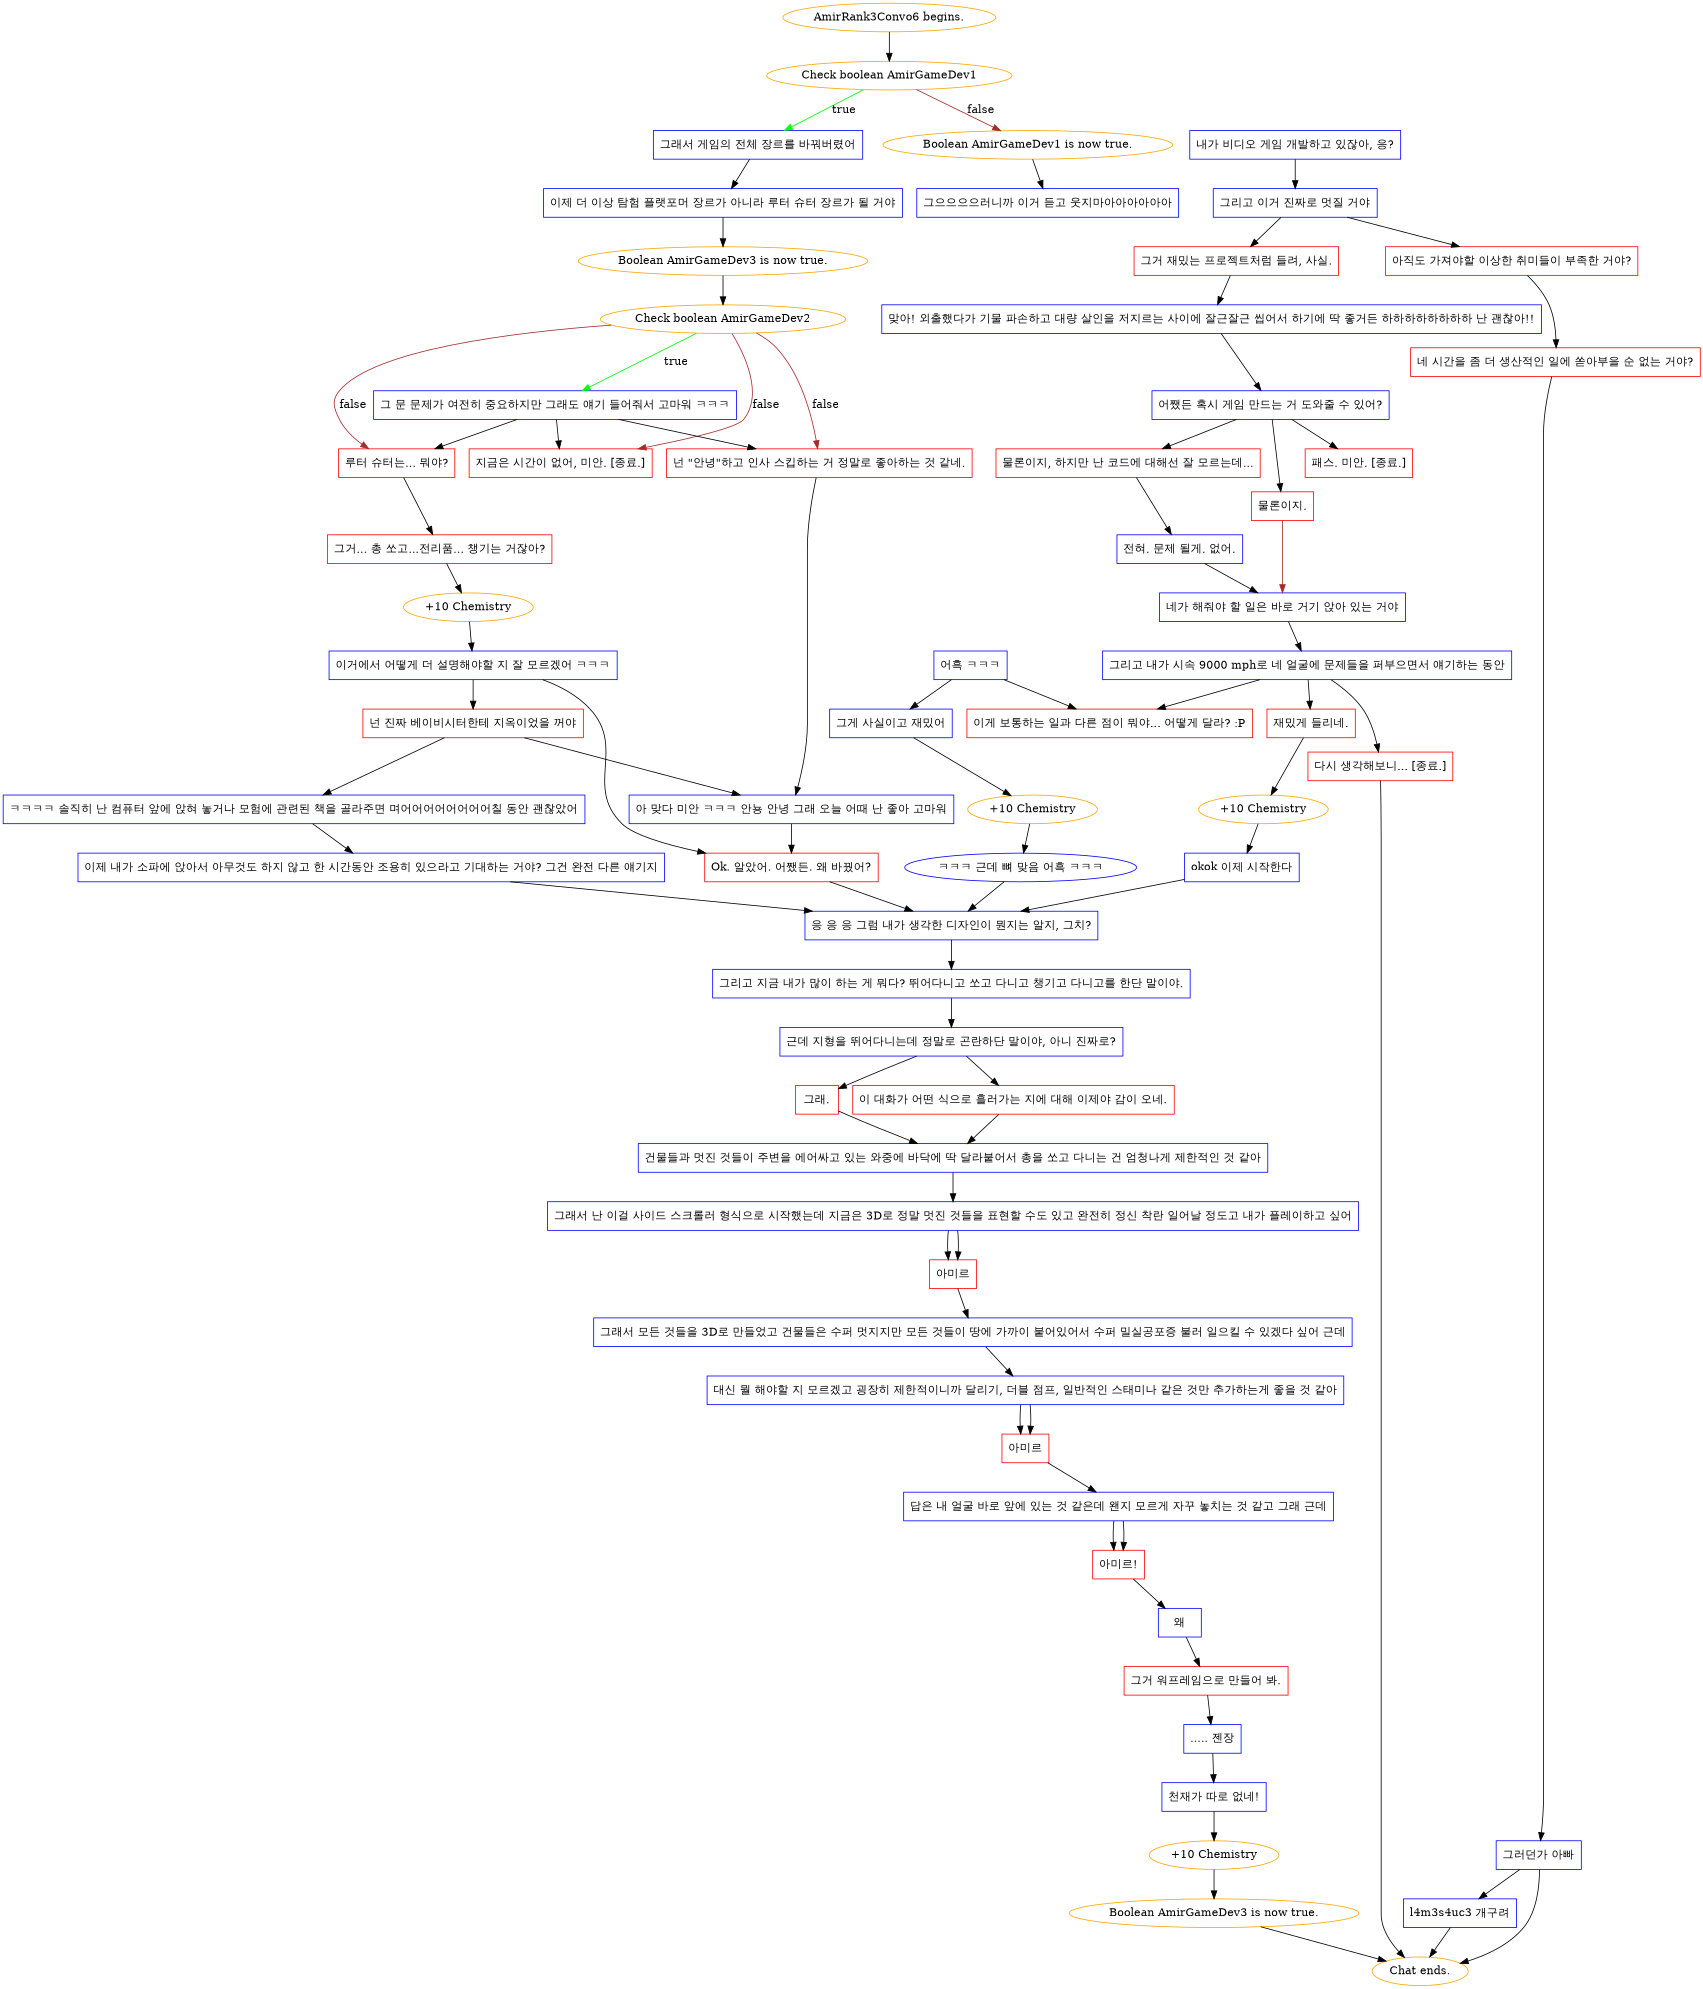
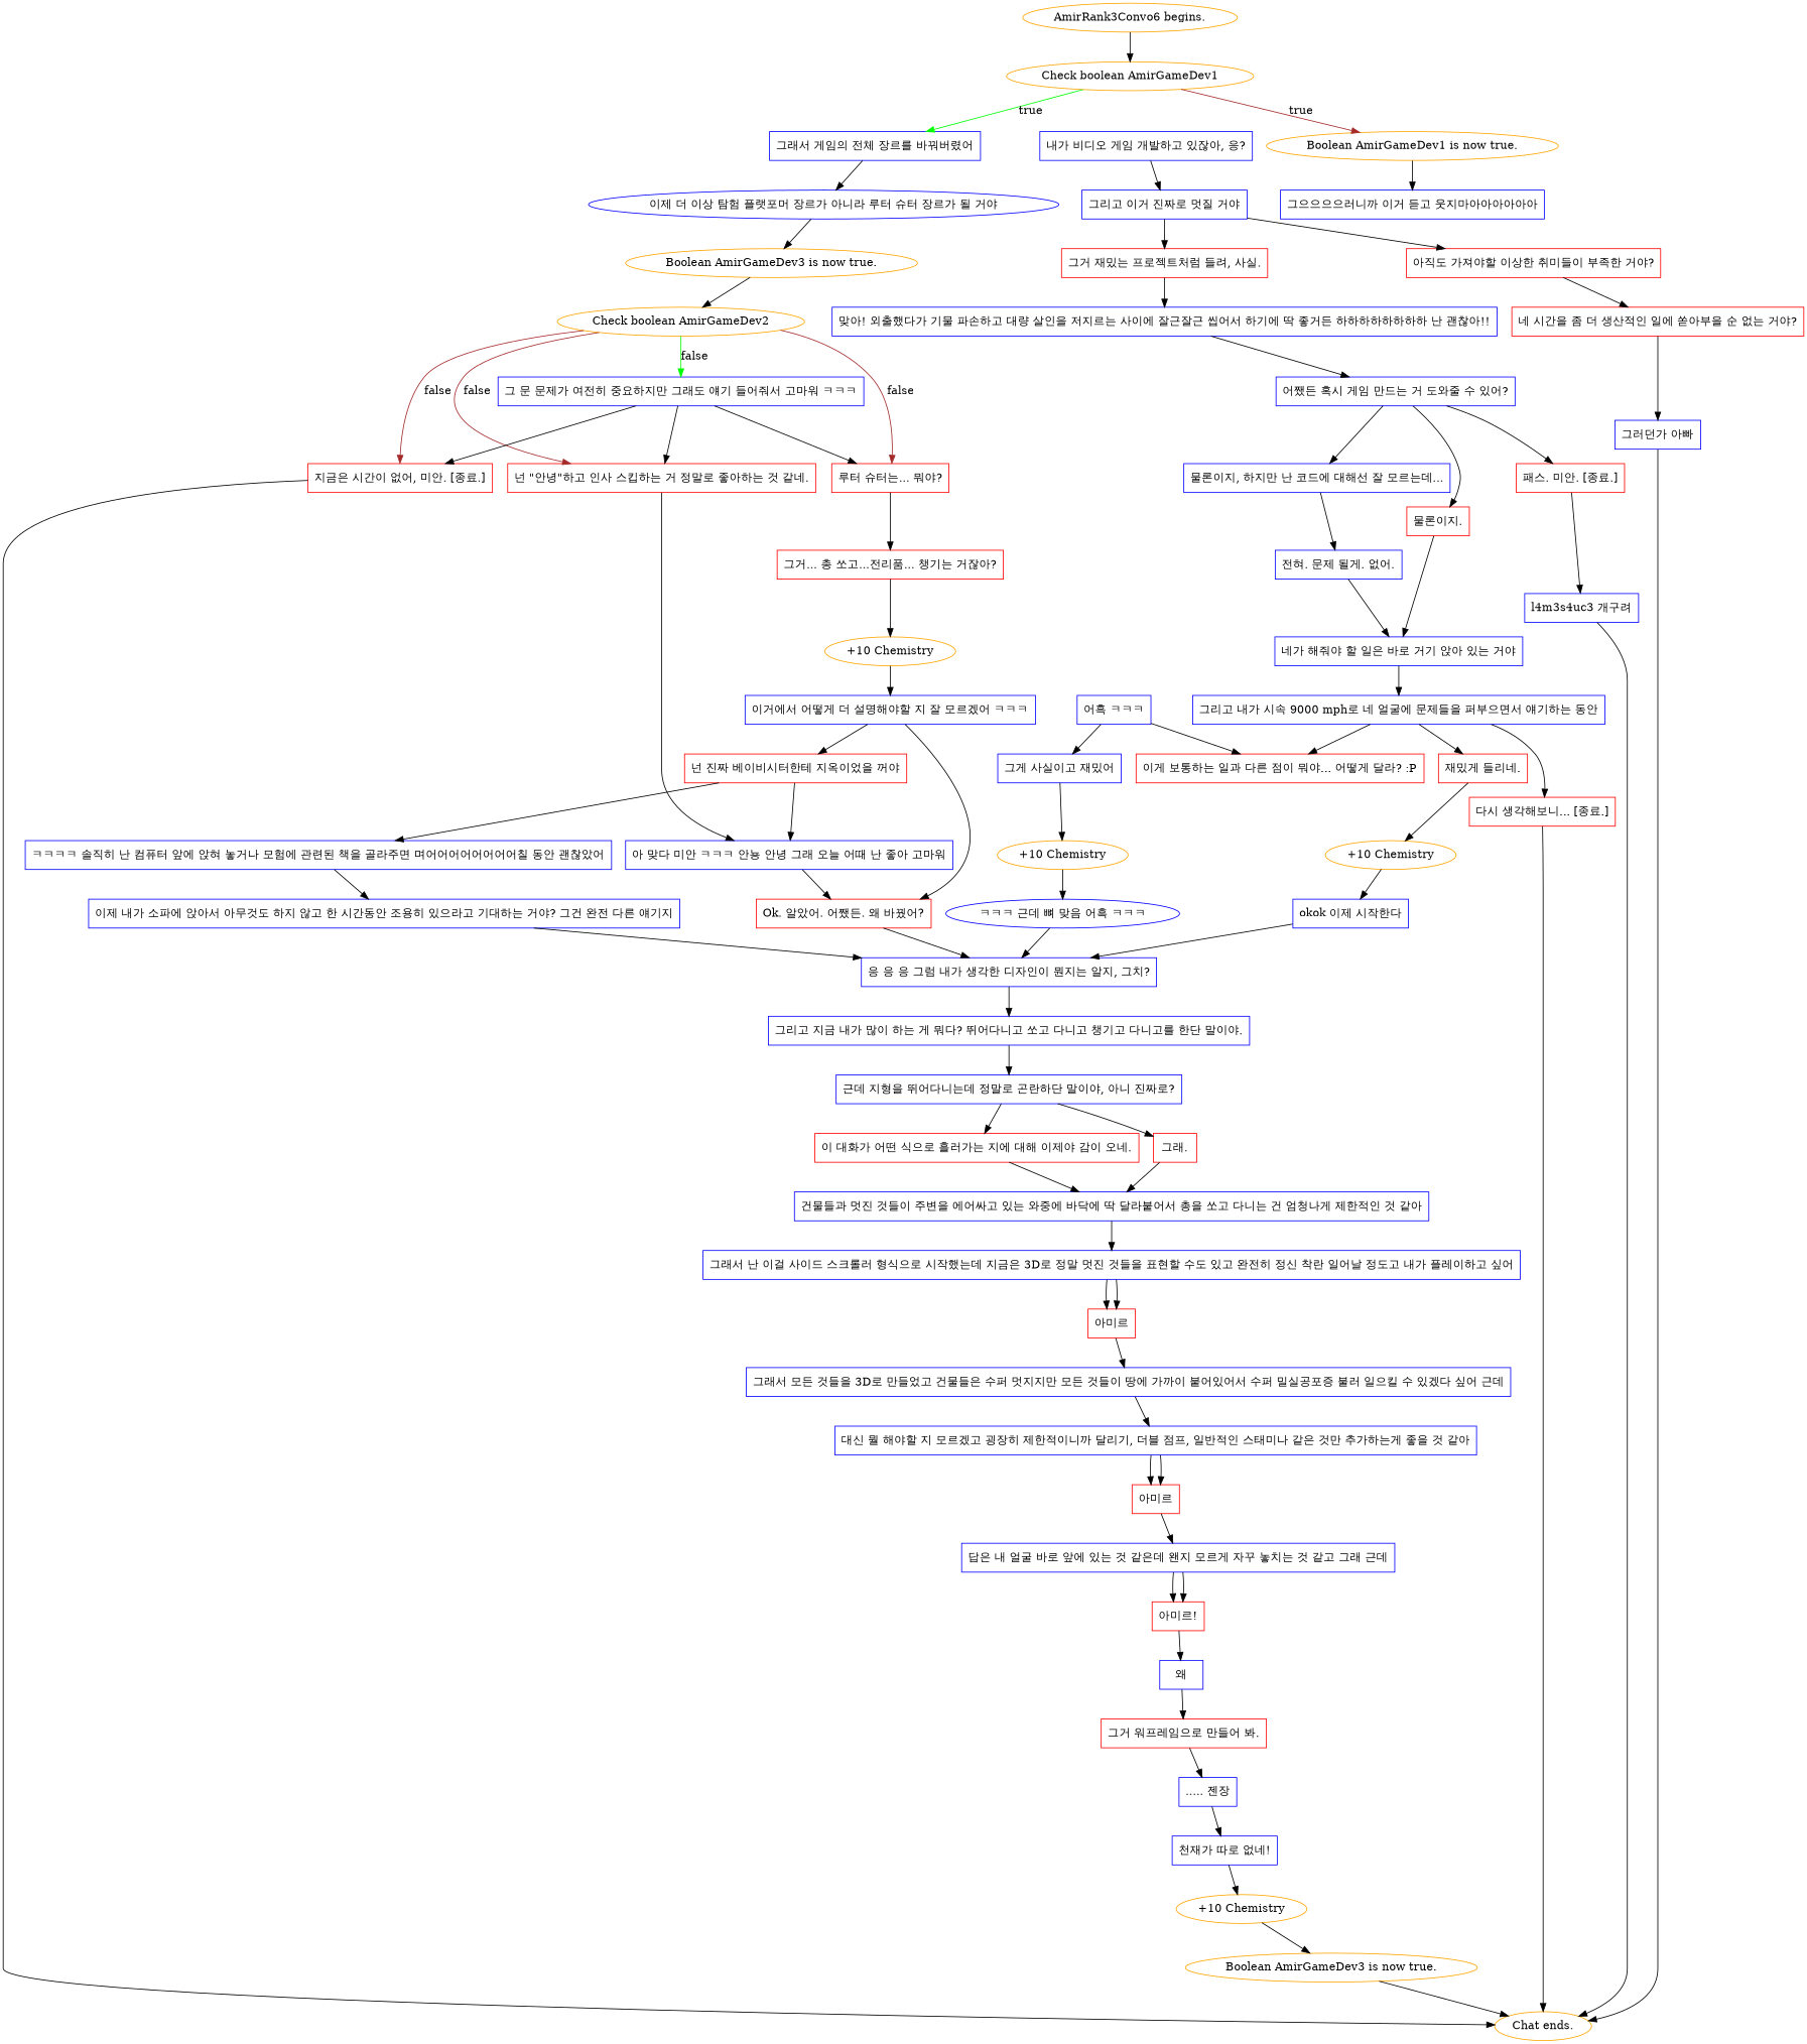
  digraph {
    node [color=blue shape=box]
    "AmirRank3Convo6 begins." [color=orange shape=""]
    n2 [color=orange label="Check boolean AmirGameDev1" shape=""]
    n3 [label="그래서 게임의 전체 장르를 바꿔버렸어"]
    n4 [color=orange label="Boolean AmirGameDev1 is now true." shape=""]
-   n5 [label="이제 더 이상 탐험 플랫포머 장르가 아니라 루터 슈터 장르가 될 거야"]
+   n5 [label="이제 더 이상 탐험 플랫포머 장르가 아니라 루터 슈터 장르가 될 거야" shape=ellipse]
    n6 [label="그으으으으러니까 이거 듣고 웃지마아아아아아아"]
    n7 [color=orange label="Boolean AmirGameDev3 is now true." shape=""]
    n8 [color=orange label="Check boolean AmirGameDev2" shape=""]
    n9 [label="내가 비디오 게임 개발하고 있잖아, 응?"]
    n10 [label="그리고 이거 진짜로 멋질 거야"]
    n11 [label="그 문 문제가 여전히 중요하지만 그래도 얘기 들어줘서 고마워 ㅋㅋㅋ"]
    n12 [color=red label="지금은 시간이 없어, 미안. [종료.]"]
    n13 [color=red label="루터 슈터는... 뭐야?"]
    n14 [color=red label="넌 \"안녕\"하고 인사 스킵하는 거 정말로 좋아하는 것 같네."]
    n15 [color=red label="그거 재밌는 프로젝트처럼 들려, 사실."]
    n16 [color=red label="아직도 가져야할 이상한 취미들이 부족한 거야?"]
    "Chat ends." [color=orange shape=""]
    n18 [color=red label="그거... 총 쏘고...전리품... 챙기는 거잖아?"]
    n19 [label="아 맞다 미안 ㅋㅋㅋ 안뇽 안녕 그래 오늘 어때 난 좋아 고마워"]
    n20 [label="맞아! 외출했다가 기물 파손하고 대량 살인을 저지르는 사이에 잘근잘근 씹어서 하기에 딱 좋거든 하하하하하하하하 난 괜찮아!!"]
    n21 [color=red label="네 시간을 좀 더 생산적인 일에 쏟아부을 순 없는 거야?"]
    n22 [color=orange label="+10 Chemistry" shape=""]
    n23 [color=red label="Ok. 알았어. 어쨌든. 왜 바꿨어?"]
    n24 [label="어쨌든 혹시 게임 만드는 거 도와줄 수 있어?"]
    n25 [label="그러던가 아빠"]
    n26 [label="이거에서 어떻게 더 설명해야할 지 잘 모르겠어 ㅋㅋㅋ"]
    n27 [color=red label="넌 진짜 베이비시터한테 지옥이었을 꺼야"]
    n28 [label="ㅋㅋㅋㅋ 솔직히 난 컴퓨터 앞에 앉혀 놓거나 모험에 관련된 책을 골라주면 며어어어어어어어어칠 동안 괜찮았어"]
    n29 [label="응 응 응 그럼 내가 생각한 디자인이 뭔지는 알지, 그치?"]
-   n30 [color=red label="물론이지, 하지만 난 코드에 대해선 잘 모르는데..."]
+   n30 [label="물론이지, 하지만 난 코드에 대해선 잘 모르는데..."]
    n31 [color=red label="물론이지."]
    n32 [color=red label="패스. 미안. [종료.]"]
    n33 [label="이제 내가 소파에 앉아서 아무것도 하지 않고 한 시간동안 조용히 있으라고 기대하는 거야? 그건 완전 다른 얘기지"]
    n34 [label="그리고 지금 내가 많이 하는 게 뭐다? 뛰어다니고 쏘고 다니고 챙기고 다니고를 한단 말이야."]
    n35 [label="전혀. 문제 될게. 없어."]
    n36 [label="네가 해줘야 할 일은 바로 거기 앉아 있는 거야"]
    n37 [label="l4m3s4uc3 개구려"]
    n38 [label="근데 지형을 뛰어다니는데 정말로 곤란하단 말이야, 아니 진짜로?"]
    n39 [label="그리고 내가 시속 9000 mph로 네 얼굴에 문제들을 퍼부으면서 얘기하는 동안"]
    n40 [color=red label="그래."]
    n41 [color=red label="이 대화가 어떤 식으로 흘러가는 지에 대해 이제야 감이 오네."]
    n42 [color=red label="이게 보통하는 일과 다른 점이 뭐야... 어떻게 달라? :P"]
    n43 [color=red label="재밌게 들리네."]
    n44 [color=red label="다시 생각해보니... [종료.]"]
    n45 [label="건물들과 멋진 것들이 주변을 에어싸고 있는 와중에 바닥에 딱 달라붙어서 총을 쏘고 다니는 건 엄청나게 제한적인 것 같아"]
    n46 [color=orange label="+10 Chemistry" shape=""]
    n47 [label="그래서 난 이걸 사이드 스크롤러 형식으로 시작했는데 지금은 3D로 정말 멋진 것들을 표현할 수도 있고 완전히 정신 착란 일어날 정도고 내가 플레이하고 싶어"]
    n48 [label="어흑 ㅋㅋㅋ"]
    n49 [label="그게 사실이고 재밌어"]
    n50 [label="okok 이제 시작한다"]
    n51 [color=red label="아미르"]
    n52 [color=orange label="+10 Chemistry" shape=""]
    n53 [label="그래서 모든 것들을 3D로 만들었고 건물들은 수퍼 멋지지만 모든 것들이 땅에 가까이 붙어있어서 수퍼 밀실공포증 불러 일으킬 수 있겠다 싶어 근데"]
    n54 [label="ㅋㅋㅋ 근데 뼈 맞음 어흑 ㅋㅋㅋ" shape=ellipse]
    n55 [label="대신 뭘 해야할 지 모르겠고 굉장히 제한적이니까 달리기, 더블 점프, 일반적인 스태미나 같은 것만 추가하는게 좋을 것 같아"]
    n56 [color=red label="아미르"]
    n57 [label="답은 내 얼굴 바로 앞에 있는 것 같은데 왠지 모르게 자꾸 놓치는 것 같고 그래 근데"]
    n58 [color=red label="아미르!"]
    n59 [label="왜"]
    n60 [color=red label="그거 워프레임으로 만들어 봐."]
    n61 [label="..... 젠장"]
    n62 [label="천재가 따로 없네!"]
    n63 [color=orange label="+10 Chemistry" shape=""]
    n64 [color=orange label="Boolean AmirGameDev3 is now true." shape=""]
    "AmirRank3Convo6 begins." -> n2
    n2 -> n3 [color=green label=true]
-   n2 -> n4 [color=brown label=false]
+   n2 -> n4 [color=brown label=true]
    n3 -> n5
    n4 -> n6
    n5 -> n7
    n7 -> n8
-   n8 -> n11 [color=green label=true]
+   n8 -> n11 [color=green label=false]
    n8 -> n12 [color=brown label=false]
    n8 -> n13 [color=brown label=false]
    n8 -> n14 [color=brown label=false]
    n9 -> n10
    n10 -> n15
    n10 -> n16
    n11 -> n12
    n11 -> n13
    n11 -> n14
+   n12 -> "Chat ends."
    n13 -> n18
    n14 -> n19
    n15 -> n20
    n16 -> n21
    n18 -> n22
    n19 -> n23
    n20 -> n24
    n21 -> n25
    n22 -> n26
    n23 -> n29
    n24 -> n30
    n24 -> n31
    n24 -> n32
    n25 -> "Chat ends."
    n26 -> n23
    n26 -> n27
    n27 -> n19
    n27 -> n28
    n28 -> n33
    n29 -> n34
    n30 -> n35
-   n31 -> n36 [color=brown]
-   n25 -> n37
+   n31 -> n36
+   n32 -> n37
    n33 -> n29
    n34 -> n38
    n35 -> n36
    n36 -> n39
    n37 -> "Chat ends."
    n38 -> n40
    n38 -> n41
    n39 -> n42
    n39 -> n43
    n39 -> n44
    n40 -> n45
    n41 -> n45
    n43 -> n46
    n44 -> "Chat ends."
    n45 -> n47
    n46 -> n50
    n47 -> n51
    n47 -> n51
    n48 -> n42
    n48 -> n49
    n49 -> n52
    n50 -> n29
    n51 -> n53
    n52 -> n54
    n53 -> n55
    n54 -> n29
    n55 -> n56
    n55 -> n56
    n56 -> n57
    n57 -> n58
    n57 -> n58
    n58 -> n59
    n59 -> n60
    n60 -> n61
    n61 -> n62
    n62 -> n63
    n63 -> n64
    n64 -> "Chat ends."
  }
